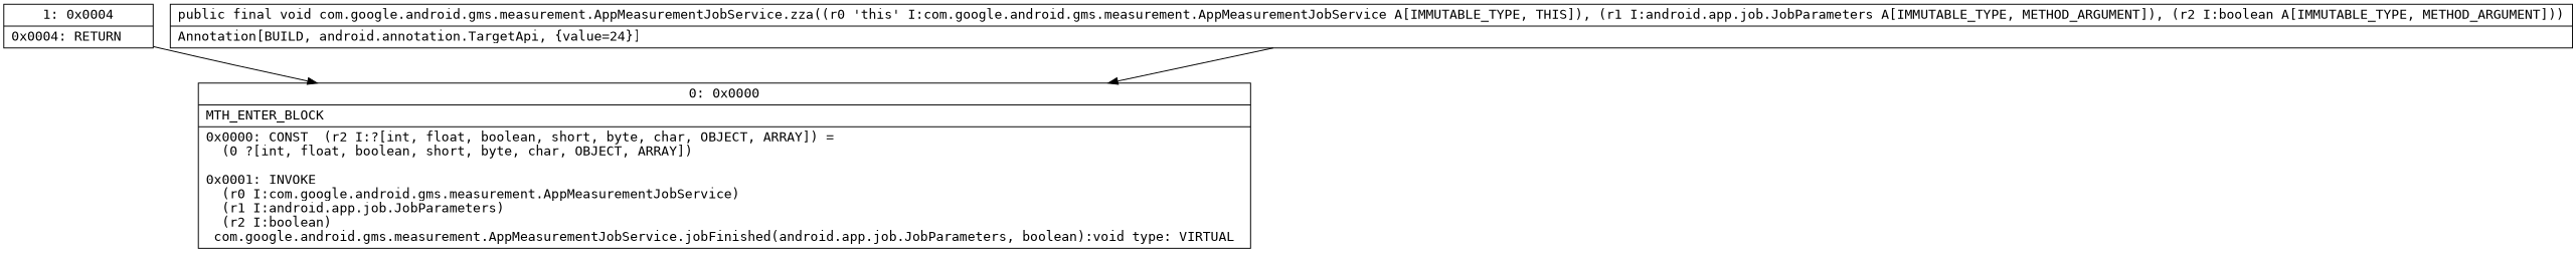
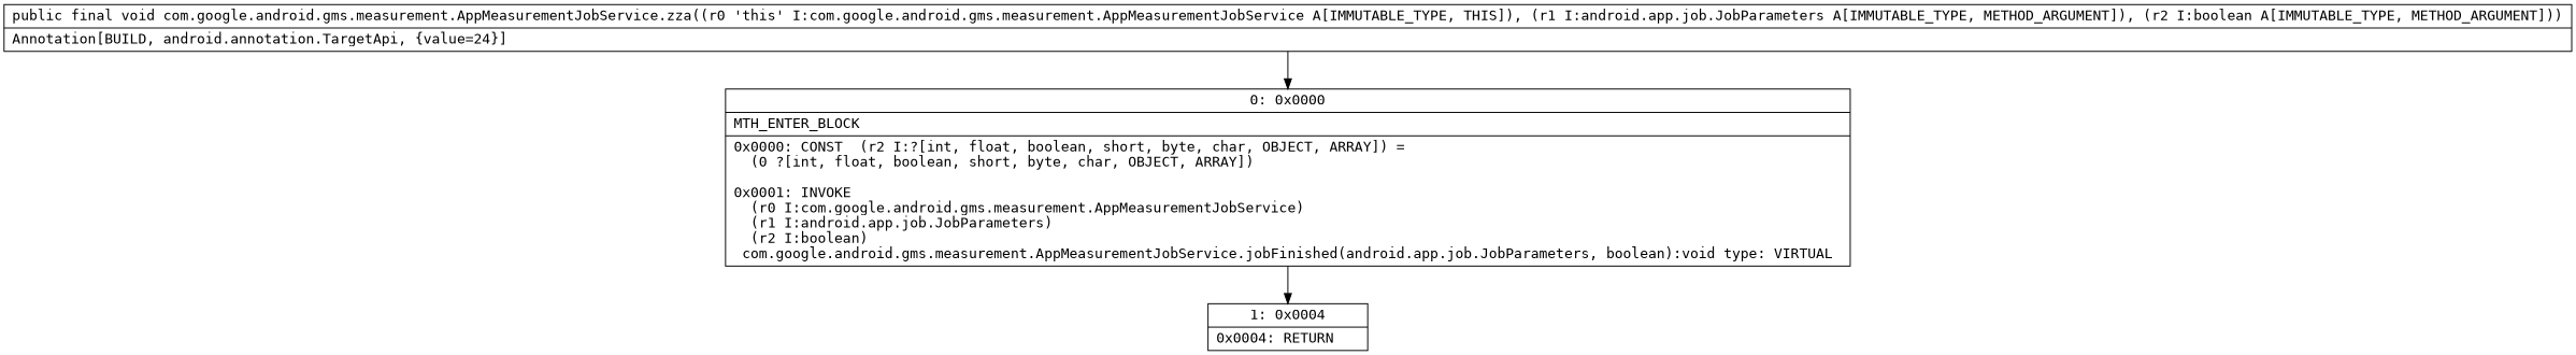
  digraph {
    fontname="DejaVu Sans Mono"
    node [shape=record fontname="DejaVu Sans Mono"]
    edge [fontname="DejaVu Sans Mono"]
    n1 [label="{0\:\ 0x0000|MTH_ENTER_BLOCK\l|0x0000: CONST  (r2 I:?[int, float, boolean, short, byte, char, OBJECT, ARRAY]) = \l  (0 ?[int, float, boolean, short, byte, char, OBJECT, ARRAY])\l \l0x0001: INVOKE  \l  (r0 I:com.google.android.gms.measurement.AppMeasurementJobService)\l  (r1 I:android.app.job.JobParameters)\l  (r2 I:boolean)\l com.google.android.gms.measurement.AppMeasurementJobService.jobFinished(android.app.job.JobParameters, boolean):void type: VIRTUAL \l}"]
    n2 [label="{1\:\ 0x0004|0x0004: RETURN   \l}"]
    n3 [label="{public final void com.google.android.gms.measurement.AppMeasurementJobService.zza((r0 'this' I:com.google.android.gms.measurement.AppMeasurementJobService A[IMMUTABLE_TYPE, THIS]), (r1 I:android.app.job.JobParameters A[IMMUTABLE_TYPE, METHOD_ARGUMENT]), (r2 I:boolean A[IMMUTABLE_TYPE, METHOD_ARGUMENT]))  | Annotation[BUILD, android.annotation.TargetApi, \{value=24\}]\l}"]
-   n2 -> n1
+   n1 -> n2
    n3 -> n1
  }
